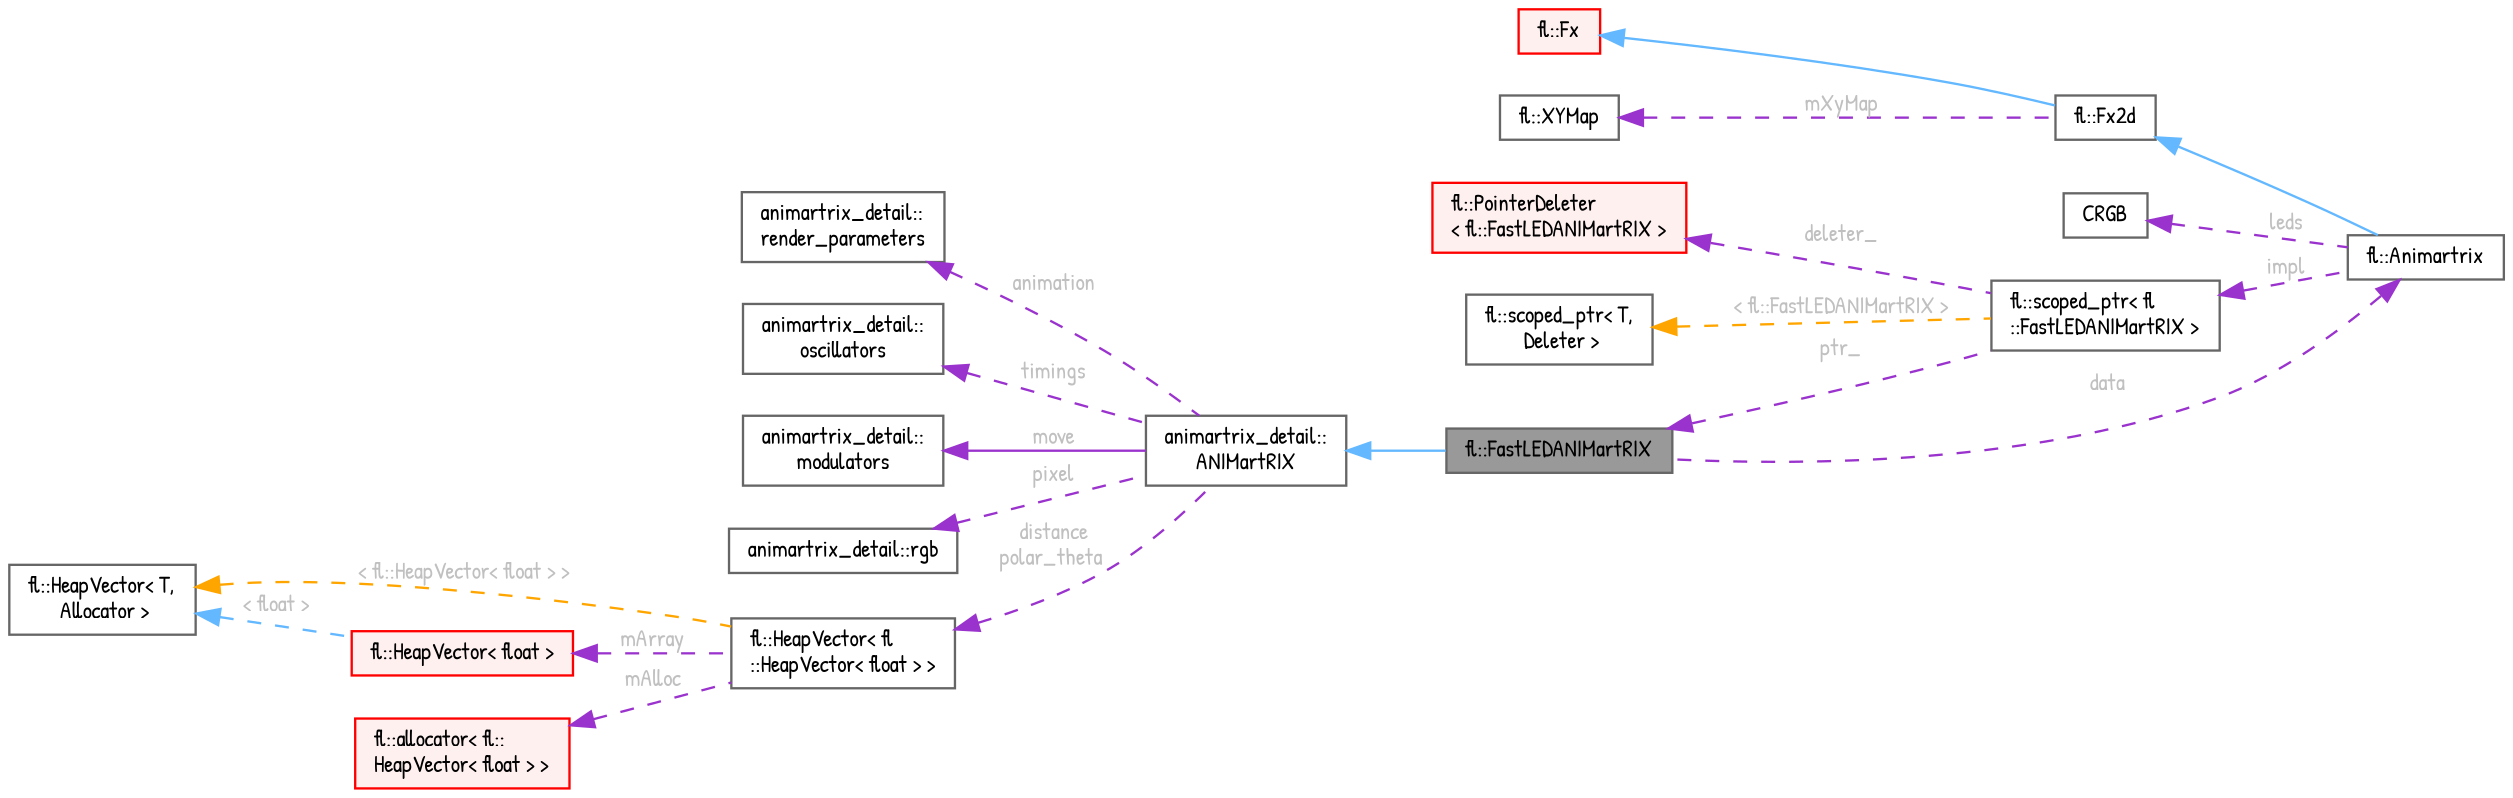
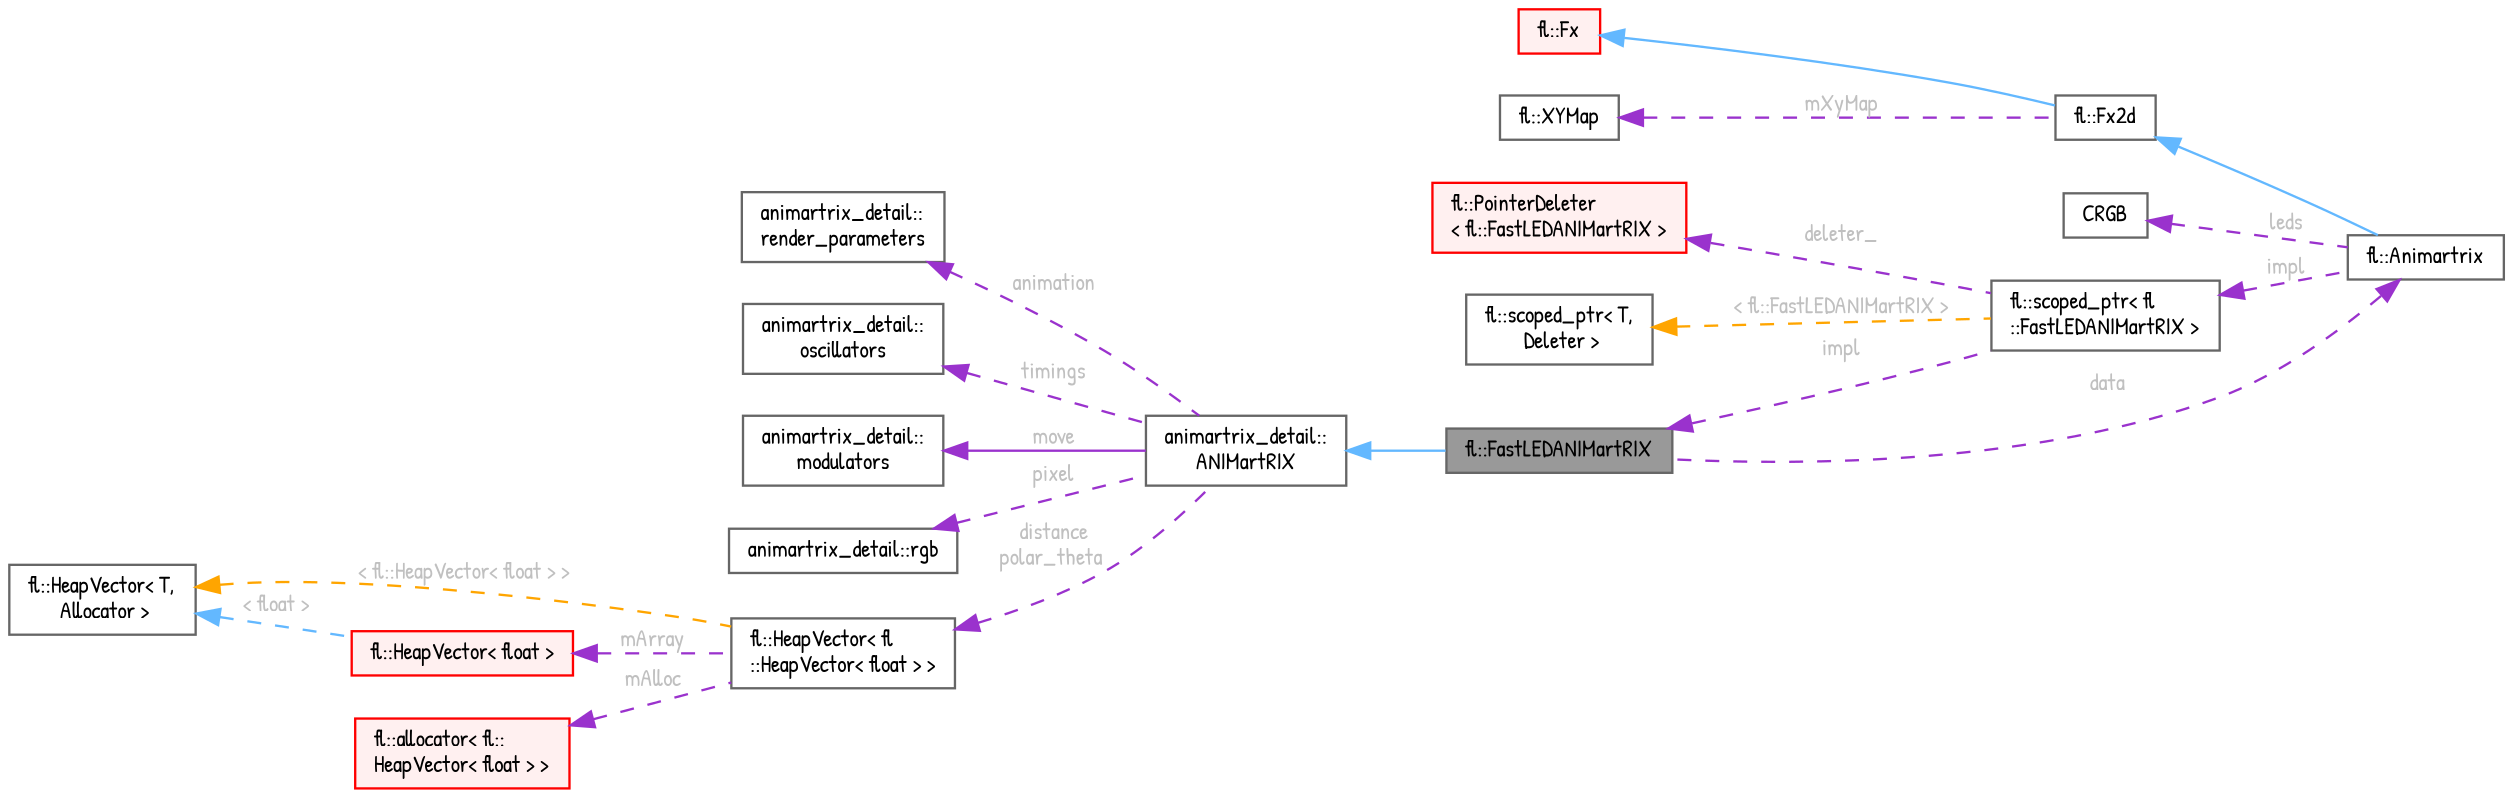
  digraph {
    fontname="Patrick Hand"
    rankdir=LR
    node [color=gray40 fillcolor=white fontname="Patrick Hand" fontsize=10 shape=box style=filled]
    edge [color=darkorchid3 dir=back fontcolor=grey fontname="Patrick Hand" fontsize=10 labelfontname=Helvetica labelfontsize=10 style=dashed]
    n1 [fillcolor=grey60 fontcolor=black height=0.2 label="fl::FastLEDANIMartRIX" width=0.4]
    n2 [height=0.2 label="fl::scoped_ptr\< fl\l::FastLEDANIMartRIX \>" width=0.4]
    n3 [height=0.2 label="fl::Animartrix" width=0.4]
    n4 [height=0.2 label="animartrix_detail::\lANIMartRIX" width=0.4]
    n5 [height=0.2 label="animartrix_detail::\lrender_parameters" width=0.4]
    n6 [height=0.2 label="animartrix_detail::\loscillators" width=0.4]
    n7 [height=0.2 label="animartrix_detail::\lmodulators" width=0.4]
    n8 [height=0.2 label="animartrix_detail::rgb" width=0.4]
    n9 [height=0.2 label="fl::HeapVector\< fl\l::HeapVector\< float \> \>" width=0.4]
    n10 [color=red fillcolor="#FFF0F0" height=0.2 label="fl::HeapVector\< float \>" width=0.4]
    n11 [height=0.2 label="fl::HeapVector\< T,\l Allocator \>" width=0.4]
    n12 [color=red fillcolor="#FFF0F0" height=0.2 label="fl::allocator\< fl::\lHeapVector\< float \> \>" width=0.4]
    n13 [height=0.2 label="fl::Fx2d" width=0.4]
    n14 [color=red fillcolor="#FFF0F0" height=0.2 label="fl::Fx" width=0.4]
    n15 [height=0.2 label="fl::XYMap" width=0.4]
    n16 [color=red fillcolor="#FFF0F0" height=0.2 label="fl::PointerDeleter\l\< fl::FastLEDANIMartRIX \>" width=0.4]
    n17 [height=0.2 label="fl::scoped_ptr\< T,\l Deleter \>" width=0.4]
    n18 [height=0.2 label=CRGB width=0.4]
-   n1 -> n2 [label=" ptr_"]
+   n1 -> n2 [label=" impl"]
    n2 -> n3 [label=" impl"]
    n3 -> n1 [label=" data"]
    n4 -> n1 [color=steelblue1 style=solid fontcolor=""]
    n5 -> n4 [label=" animation"]
    n6 -> n4 [label=" timings"]
    n7 -> n4 [label=" move" style=solid]
    n8 -> n4 [label=" pixel"]
    n9 -> n4 [label=" distance\npolar_theta"]
    n10 -> n9 [label=" mArray"]
    n11 -> n9 [color=orange label=" \< fl::HeapVector\< float \> \>"]
    n11 -> n10 [color=steelblue1 label=" \< float \>"]
    n12 -> n9 [label=" mAlloc"]
    n13 -> n3 [color=steelblue1 style=solid fontcolor=""]
    n14 -> n13 [color=steelblue1 style=solid fontcolor=""]
    n15 -> n13 [label=" mXyMap"]
    n16 -> n2 [label=" deleter_"]
    n17 -> n2 [color=orange label=" \< fl::FastLEDANIMartRIX \>"]
    n18 -> n3 [label=" leds"]
  }
